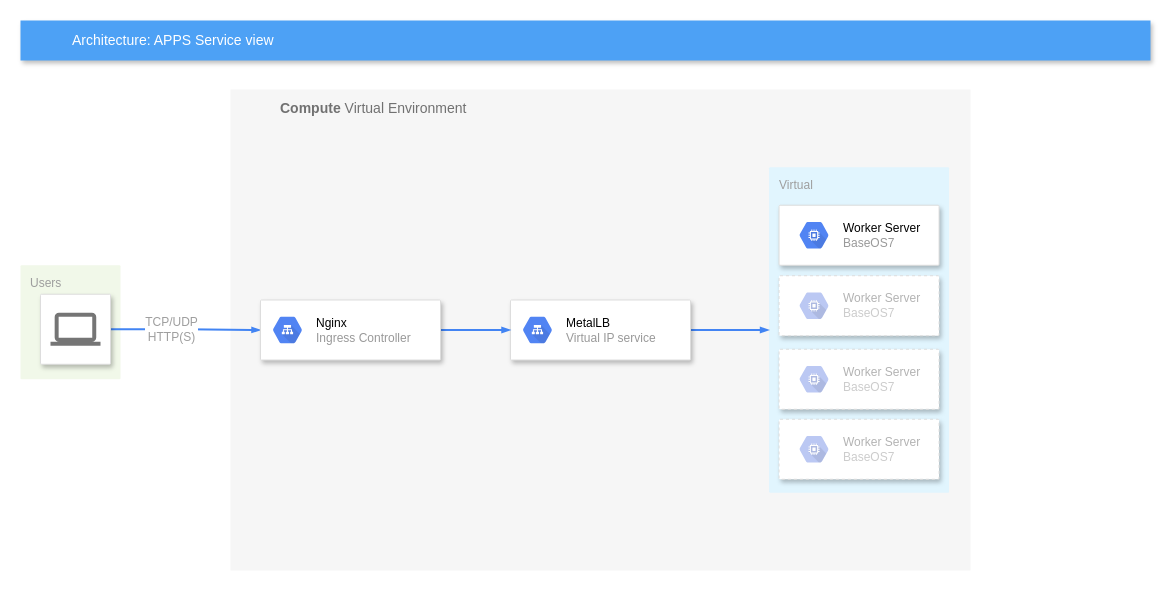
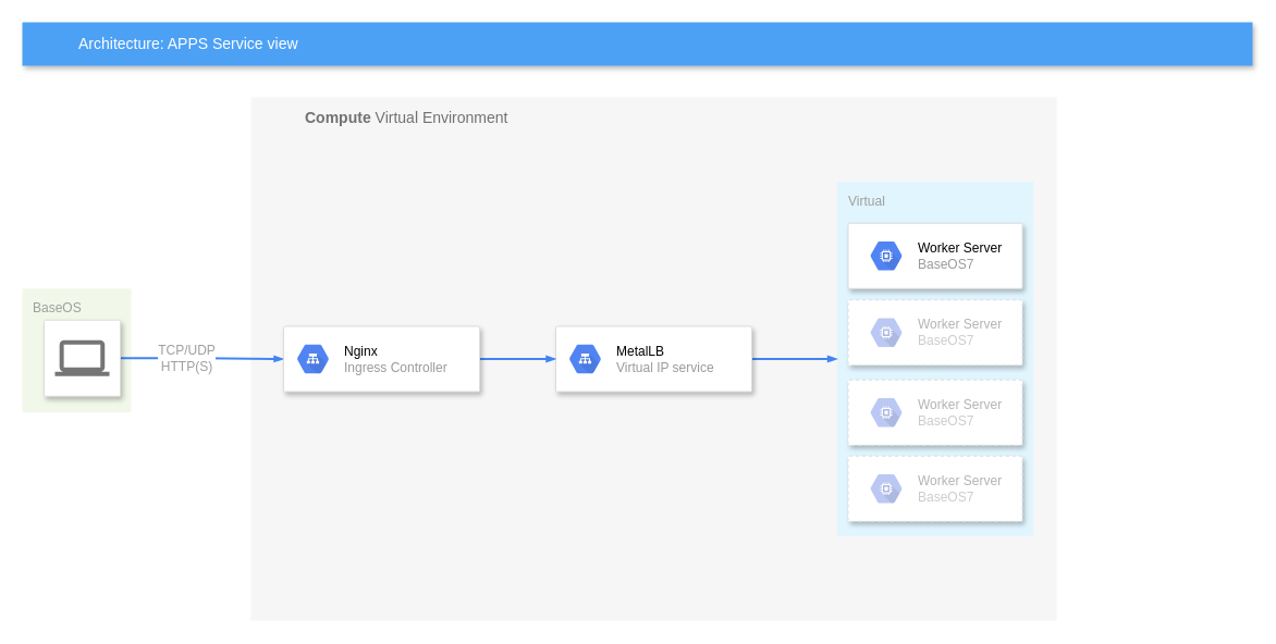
  <mxCell id="0" />
  <mxCell id="1" parent="0" />
  <mxCell id="2" value="Architecture: APPS Service view" style="fillColor=#4DA1F5;strokeColor=none;shadow=1;gradientColor=none;fontSize=14;align=left;spacingLeft=50;fontColor=#ffffff;html=1;" vertex="1" parent="1"><mxGeometry x="20" y="20" width="1130" height="40" as="geometry" /></mxCell>
  <mxCell id="3" value="&lt;b&gt;Compute &lt;/b&gt;Virtual Environment&lt;br&gt;&lt;b&gt;&lt;/b&gt;" style="fillColor=#F6F6F6;strokeColor=none;shadow=0;gradientColor=none;fontSize=14;align=left;spacing=10;fontColor=#717171;9E9E9E;verticalAlign=top;spacingTop=-4;fontStyle=0;spacingLeft=40;html=1;" vertex="1" parent="1"><mxGeometry x="230" y="89" width="740" height="481" as="geometry" /></mxCell>
  <mxCell id="4" value="" style="shape=image;html=1;verticalAlign=top;verticalLabelPosition=bottom;labelBackgroundColor=#ffffff;imageAspect=0;aspect=fixed;image=https://cdn4.iconfinder.com/data/icons/logos-brands-5/24/proxmox-128.png" vertex="1" parent="1"><mxGeometry x="250" y="95" width="23" height="23" as="geometry" /></mxCell>
- <mxCell id="5" value="Users" style="rounded=1;absoluteArcSize=1;arcSize=2;html=1;strokeColor=none;gradientColor=none;shadow=0;dashed=0;fontSize=12;fontColor=#9E9E9E;align=left;verticalAlign=top;spacing=10;spacingTop=-4;fillColor=#F1F8E9;" vertex="1" parent="1"><mxGeometry x="20" y="264.75" width="100" height="114" as="geometry" /></mxCell>
+ <mxCell id="5" value="BaseOS" style="rounded=1;absoluteArcSize=1;arcSize=2;html=1;strokeColor=none;gradientColor=none;shadow=0;dashed=0;fontSize=12;fontColor=#9E9E9E;align=left;verticalAlign=top;spacing=10;spacingTop=-4;fillColor=#F1F8E9;" vertex="1" parent="1"><mxGeometry x="20" y="264.75" width="100" height="114" as="geometry" /></mxCell>
  <mxCell id="6" style="edgeStyle=orthogonalEdgeStyle;rounded=0;orthogonalLoop=1;jettySize=auto;html=1;exitX=1;exitY=0.5;exitDx=0;exitDy=0;entryX=0;entryY=0.5;entryDx=0;entryDy=0;dashed=0;labelBackgroundColor=none;fontSize=12;endArrow=blockThin;endFill=1;startSize=4;endSize=4;strokeColor=#4284F3;strokeWidth=2;align=left;" edge="1" parent="1" source="8" target="23"><mxGeometry relative="1" as="geometry" /></mxCell>
  <mxCell id="7" value="TCP/UDP&lt;br&gt;HTTP(S)" style="edgeLabel;html=1;align=center;verticalAlign=middle;resizable=0;points=[];fontSize=12;fontColor=#9E9E9E;" vertex="1" connectable="0" parent="6"><mxGeometry x="-0.188" relative="1" as="geometry"><mxPoint as="offset" /></mxGeometry></mxCell>
  <mxCell id="8" value="" style="strokeColor=#dddddd;fillColor=#ffffff;shadow=1;strokeWidth=1;rounded=1;absoluteArcSize=1;arcSize=2;labelPosition=center;verticalLabelPosition=middle;align=center;verticalAlign=bottom;spacingLeft=0;fontColor=#999999;fontSize=12;whiteSpace=wrap;spacingBottom=2;html=1;" vertex="1" parent="1"><mxGeometry x="40" y="293.75" width="70" height="70" as="geometry" /></mxCell>
  <mxCell id="9" value="" style="dashed=0;connectable=0;html=1;fillColor=#757575;strokeColor=none;shape=mxgraph.gcp2.laptop;part=1;" vertex="1" parent="8"><mxGeometry x="0.5" width="50" height="33" relative="1" as="geometry"><mxPoint x="-25" y="18.5" as="offset" /></mxGeometry></mxCell>
  <mxCell id="10" value="Virtual" style="rounded=1;absoluteArcSize=1;arcSize=2;html=1;strokeColor=none;gradientColor=none;shadow=0;dashed=0;fontSize=12;fontColor=#9E9E9E;align=left;verticalAlign=top;spacing=10;spacingTop=-4;fillColor=#E1F5FE;" vertex="1" parent="1"><mxGeometry x="768.55" y="166.75" width="180" height="325.5" as="geometry" /></mxCell>
  <mxCell id="11" value="" style="strokeColor=#dddddd;fillColor=#ffffff;shadow=1;strokeWidth=1;rounded=1;absoluteArcSize=1;arcSize=2;fontSize=11;fontColor=#9E9E9E;align=center;html=1;" vertex="1" parent="1"><mxGeometry x="778.55" y="204.75" width="160" height="60" as="geometry" /></mxCell>
  <mxCell id="12" value="&lt;font color=&quot;#000000&quot;&gt;Worker Server&lt;/font&gt;&lt;br&gt;BaseOS7" style="dashed=0;connectable=0;html=1;fillColor=#5184F3;strokeColor=none;shape=mxgraph.gcp2.hexIcon;prIcon=compute_engine;part=1;labelPosition=right;verticalLabelPosition=middle;align=left;verticalAlign=middle;spacingLeft=5;fontColor=#999999;fontSize=12;" vertex="1" parent="1"><mxGeometry x="791.55" y="215.25" width="44" height="39" as="geometry" /></mxCell>
  <mxCell id="13" value="" style="strokeColor=#dddddd;fillColor=#ffffff;shadow=1;strokeWidth=1;rounded=1;absoluteArcSize=1;arcSize=2;fontSize=11;fontColor=#9E9E9E;align=center;html=1;dashed=1;" vertex="1" parent="1"><mxGeometry x="778.55" y="275.25" width="160" height="60" as="geometry" /></mxCell>
  <mxCell id="14" value="&lt;font color=&quot;#CCCCCC&quot;&gt;&lt;font color=&quot;#B3B3B3&quot;&gt;Worker Server&lt;/font&gt;&lt;br&gt;BaseOS7&lt;/font&gt;" style="dashed=0;connectable=0;html=1;strokeColor=none;shape=mxgraph.gcp2.hexIcon;prIcon=compute_engine;part=1;labelPosition=right;verticalLabelPosition=middle;align=left;verticalAlign=middle;spacingLeft=5;fontColor=#999999;fontSize=12;fillColor=#BBC8F3;" vertex="1" parent="1"><mxGeometry x="791.55" y="285.75" width="44" height="39" as="geometry" /></mxCell>
  <mxCell id="15" value="" style="strokeColor=#dddddd;fillColor=#ffffff;shadow=1;strokeWidth=1;rounded=1;absoluteArcSize=1;arcSize=2;fontSize=11;fontColor=#9E9E9E;align=center;html=1;dashed=1;" vertex="1" parent="1"><mxGeometry x="778.55" y="348.75" width="160" height="60" as="geometry" /></mxCell>
  <mxCell id="16" value="&lt;font color=&quot;#CCCCCC&quot;&gt;&lt;font color=&quot;#B3B3B3&quot;&gt;Worker Server&lt;/font&gt;&lt;br&gt;BaseOS7&lt;/font&gt;" style="dashed=0;connectable=0;html=1;strokeColor=none;shape=mxgraph.gcp2.hexIcon;prIcon=compute_engine;part=1;labelPosition=right;verticalLabelPosition=middle;align=left;verticalAlign=middle;spacingLeft=5;fontColor=#999999;fontSize=12;fillColor=#BBC8F3;" vertex="1" parent="1"><mxGeometry x="791.55" y="359.25" width="44" height="39" as="geometry" /></mxCell>
  <mxCell id="17" value="" style="strokeColor=#dddddd;fillColor=#ffffff;shadow=1;strokeWidth=1;rounded=1;absoluteArcSize=1;arcSize=2;fontSize=11;fontColor=#9E9E9E;align=center;html=1;dashed=1;" vertex="1" parent="1"><mxGeometry x="778.55" y="418.75" width="160" height="60" as="geometry" /></mxCell>
  <mxCell id="18" value="&lt;font color=&quot;#CCCCCC&quot;&gt;&lt;font color=&quot;#B3B3B3&quot;&gt;Worker Server&lt;/font&gt;&lt;br&gt;BaseOS7&lt;/font&gt;" style="dashed=0;connectable=0;html=1;strokeColor=none;shape=mxgraph.gcp2.hexIcon;prIcon=compute_engine;part=1;labelPosition=right;verticalLabelPosition=middle;align=left;verticalAlign=middle;spacingLeft=5;fontColor=#999999;fontSize=12;fillColor=#BBC8F3;" vertex="1" parent="1"><mxGeometry x="791.55" y="429.25" width="44" height="39" as="geometry" /></mxCell>
  <mxCell id="19" style="edgeStyle=orthogonalEdgeStyle;rounded=0;orthogonalLoop=1;jettySize=auto;html=1;exitX=1;exitY=0.5;exitDx=0;exitDy=0;entryX=0;entryY=0.5;entryDx=0;entryDy=0;dashed=0;labelBackgroundColor=none;fontSize=12;endArrow=blockThin;endFill=1;startSize=4;endSize=4;strokeColor=#4284F3;strokeWidth=2;align=left;" edge="1" parent="1" source="20" target="10"><mxGeometry relative="1" as="geometry" /></mxCell>
  <mxCell id="20" value="" style="strokeColor=#dddddd;shadow=1;strokeWidth=1;rounded=1;absoluteArcSize=1;arcSize=2;fontSize=12;fontColor=#9E9E9E;html=1;" vertex="1" parent="1"><mxGeometry x="510" y="299.5" width="180" height="60" as="geometry" /></mxCell>
  <mxCell id="21" value="&lt;font color=&quot;#000000&quot;&gt;MetalLB&lt;/font&gt;&lt;br&gt;Virtual IP service" style="dashed=0;connectable=0;html=1;fillColor=#5184F3;strokeColor=none;shape=mxgraph.gcp2.hexIcon;prIcon=cloud_load_balancing;part=1;labelPosition=right;verticalLabelPosition=middle;align=left;verticalAlign=middle;spacingLeft=5;fontColor=#999999;fontSize=12;" vertex="1" parent="20"><mxGeometry y="0.5" width="44" height="39" relative="1" as="geometry"><mxPoint x="5" y="-19.5" as="offset" /></mxGeometry></mxCell>
  <mxCell id="22" value="" style="edgeStyle=orthogonalEdgeStyle;rounded=0;orthogonalLoop=1;jettySize=auto;html=1;dashed=0;labelBackgroundColor=none;fontSize=12;endArrow=blockThin;endFill=1;startSize=4;endSize=4;strokeColor=#4284F3;strokeWidth=2;align=left;" edge="1" parent="1" source="23" target="20"><mxGeometry relative="1" as="geometry" /></mxCell>
  <mxCell id="23" value="" style="strokeColor=#dddddd;shadow=1;strokeWidth=1;rounded=1;absoluteArcSize=1;arcSize=2;fontSize=12;fontColor=#9E9E9E;html=1;" vertex="1" parent="1"><mxGeometry x="260" y="299.5" width="180" height="60" as="geometry" /></mxCell>
  <mxCell id="24" value="&lt;font color=&quot;#000000&quot;&gt;Nginx&lt;/font&gt;&lt;br&gt;Ingress Controller" style="dashed=0;connectable=0;html=1;fillColor=#5184F3;strokeColor=none;shape=mxgraph.gcp2.hexIcon;prIcon=cloud_load_balancing;part=1;labelPosition=right;verticalLabelPosition=middle;align=left;verticalAlign=middle;spacingLeft=5;fontColor=#999999;fontSize=12;" vertex="1" parent="23"><mxGeometry y="0.5" width="44" height="39" relative="1" as="geometry"><mxPoint x="5" y="-19.5" as="offset" /></mxGeometry></mxCell>
